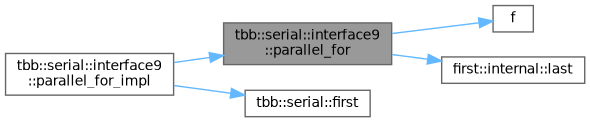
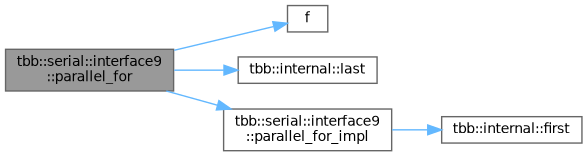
  digraph {
    rankdir=LR
    node [color=grey40 fillcolor=white fontname=Helvetica fontsize=10 shape=box style=filled]
    edge [color=steelblue1 fontname=Helvetica fontsize=10 labelfontname=Helvetica labelfontsize=10 style=solid]
    n1 [color=gray40 fillcolor=grey60 fontcolor=black height=0.2 label="tbb::serial::interface9\l::parallel_for" width=0.4]
    n2 [height=0.2 label=f width=0.4]
-   n3 [height=0.2 label="first::internal::last" width=0.4]
+   n3 [height=0.2 label="tbb::internal::last" width=0.4]
    n4 [height=0.2 label="tbb::serial::interface9\l::parallel_for_impl" width=0.4]
-   n5 [height=0.2 label="tbb::serial::first" width=0.4]
+   n5 [height=0.2 label="tbb::internal::first" width=0.4]
    n1 -> n2
    n1 -> n3
-   n4 -> n1
+   n1 -> n4
    n4 -> n5
  }
